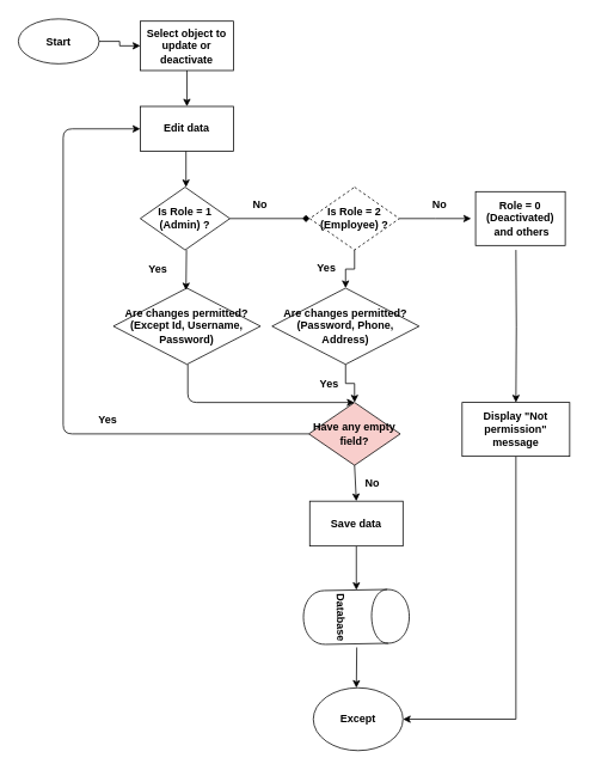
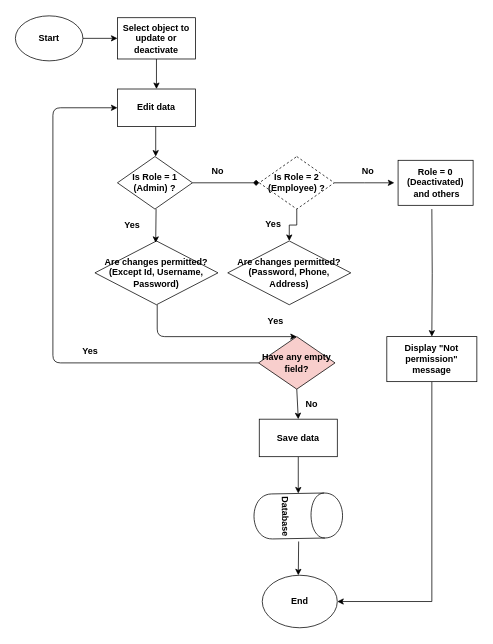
  <mxCell id="0" />
  <mxCell id="1" parent="0" />
  <mxCell id="2" value="" style="edgeStyle=orthogonalEdgeStyle;rounded=0;orthogonalLoop=1;jettySize=auto;html=1;" edge="1" parent="1" source="3" target="5"><mxGeometry relative="1" as="geometry" /></mxCell>
- <mxCell id="3" value="&lt;b&gt;Start&lt;/b&gt;" style="ellipse;whiteSpace=wrap;html=1;" vertex="1" parent="1"><mxGeometry x="20" y="20.5" width="90" height="50" as="geometry" /></mxCell>
+ <mxCell id="3" value="&lt;b&gt;Start&lt;/b&gt;" style="ellipse;whiteSpace=wrap;html=1;" vertex="1" parent="1"><mxGeometry x="20" y="20.5" width="90" height="60" as="geometry" /></mxCell>
  <mxCell id="4" value="" style="edgeStyle=orthogonalEdgeStyle;rounded=0;orthogonalLoop=1;jettySize=auto;html=1;" edge="1" parent="1" source="5" target="6"><mxGeometry relative="1" as="geometry" /></mxCell>
  <mxCell id="5" value="&lt;b&gt;Select object to update or deactivate&lt;/b&gt;" style="rounded=0;whiteSpace=wrap;html=1;" vertex="1" parent="1"><mxGeometry x="156" y="23" width="104" height="55" as="geometry" /></mxCell>
  <mxCell id="6" value="&lt;b&gt;Edit data&lt;/b&gt;" style="rounded=0;whiteSpace=wrap;html=1;" vertex="1" parent="1"><mxGeometry x="156" y="118" width="104" height="50" as="geometry" /></mxCell>
  <mxCell id="7" value="&lt;b&gt;Are changes permitted?&lt;br&gt;(Except Id, Username, Password)&lt;br&gt;&lt;/b&gt;" style="rhombus;whiteSpace=wrap;html=1;" vertex="1" parent="1"><mxGeometry x="126" y="320.5" width="164" height="85" as="geometry" /></mxCell>
  <mxCell id="8" value="" style="edgeStyle=orthogonalEdgeStyle;rounded=0;orthogonalLoop=1;jettySize=auto;html=1;endArrow=diamond;" edge="1" parent="1" source="9" target="12"><mxGeometry relative="1" as="geometry" /></mxCell>
  <mxCell id="9" value="&lt;b&gt;Is Role = 1 (Admin) ?&lt;/b&gt;" style="rhombus;whiteSpace=wrap;html=1;" vertex="1" parent="1"><mxGeometry x="156" y="208" width="100" height="70" as="geometry" /></mxCell>
  <mxCell id="10" value="" style="edgeStyle=orthogonalEdgeStyle;rounded=0;orthogonalLoop=1;jettySize=auto;html=1;" edge="1" parent="1" source="12" target="30"><mxGeometry relative="1" as="geometry" /></mxCell>
  <mxCell id="11" value="" style="edgeStyle=orthogonalEdgeStyle;rounded=0;orthogonalLoop=1;jettySize=auto;html=1;" edge="1" parent="1" source="12"><mxGeometry relative="1" as="geometry"><mxPoint x="525" y="243" as="targetPoint" /></mxGeometry></mxCell>
  <mxCell id="12" value="&lt;b&gt;Is Role = 2 (Employee) ?&lt;/b&gt;" style="rhombus;whiteSpace=wrap;html=1;dashed=1;" vertex="1" parent="1"><mxGeometry x="345" y="208" width="100" height="70" as="geometry" /></mxCell>
  <mxCell id="13" value="" style="edgeStyle=orthogonalEdgeStyle;rounded=0;orthogonalLoop=1;jettySize=auto;html=1;entryX=0.5;entryY=0;entryDx=0;entryDy=0;" edge="1" parent="1" target="32"><mxGeometry relative="1" as="geometry"><mxPoint x="575" y="278" as="sourcePoint" /><mxPoint x="575" y="358" as="targetPoint" /></mxGeometry></mxCell>
  <mxCell id="14" value="" style="edgeStyle=orthogonalEdgeStyle;rounded=0;orthogonalLoop=1;jettySize=auto;html=1;" edge="1" parent="1" source="15" target="16"><mxGeometry relative="1" as="geometry" /></mxCell>
  <mxCell id="15" value="&lt;b&gt;Save data&lt;/b&gt;" style="rounded=0;whiteSpace=wrap;html=1;" vertex="1" parent="1"><mxGeometry x="345" y="558" width="104" height="50" as="geometry" /></mxCell>
  <mxCell id="16" value="&lt;b&gt;Database&lt;/b&gt;" style="shape=cylinder;whiteSpace=wrap;html=1;boundedLbl=1;backgroundOutline=1;rotation=89;" vertex="1" parent="1"><mxGeometry x="367" y="628" width="60" height="118" as="geometry" /></mxCell>
- <mxCell id="17" value="&lt;b&gt;Except&lt;/b&gt;" style="ellipse;whiteSpace=wrap;html=1;" vertex="1" parent="1"><mxGeometry x="349" y="766" width="100" height="70" as="geometry" /></mxCell>
+ <mxCell id="17" value="&lt;b&gt;End&lt;/b&gt;" style="ellipse;whiteSpace=wrap;html=1;" vertex="1" parent="1"><mxGeometry x="349" y="766" width="100" height="70" as="geometry" /></mxCell>
  <mxCell id="18" value="&lt;b&gt;Have any empty field?&lt;/b&gt;" style="rhombus;whiteSpace=wrap;html=1;fillColor=#f8cecc;" vertex="1" parent="1"><mxGeometry x="344" y="448" width="102" height="70" as="geometry" /></mxCell>
  <mxCell id="19" value="" style="endArrow=classic;html=1;" edge="1" parent="1"><mxGeometry width="50" height="50" relative="1" as="geometry"><mxPoint x="207" y="168" as="sourcePoint" /><mxPoint x="207" y="208" as="targetPoint" /></mxGeometry></mxCell>
  <mxCell id="20" value="" style="endArrow=classic;html=1;entryX=0.5;entryY=0;entryDx=0;entryDy=0;" edge="1" parent="1" target="18"><mxGeometry width="50" height="50" relative="1" as="geometry"><mxPoint x="209" y="405.5" as="sourcePoint" /><mxPoint x="208.5" y="450.5" as="targetPoint" /><Array as="points"><mxPoint x="209" y="448" /></Array></mxGeometry></mxCell>
  <mxCell id="21" value="" style="endArrow=classic;html=1;" edge="1" parent="1"><mxGeometry width="50" height="50" relative="1" as="geometry"><mxPoint x="207.5" y="278" as="sourcePoint" /><mxPoint x="207" y="323" as="targetPoint" /></mxGeometry></mxCell>
  <mxCell id="22" value="" style="endArrow=classic;html=1;" edge="1" parent="1"><mxGeometry width="50" height="50" relative="1" as="geometry"><mxPoint x="397.5" y="721" as="sourcePoint" /><mxPoint x="397" y="766" as="targetPoint" /></mxGeometry></mxCell>
  <mxCell id="23" value="" style="endArrow=classic;html=1;exitX=0;exitY=0.5;exitDx=0;exitDy=0;entryX=0;entryY=0.5;entryDx=0;entryDy=0;" edge="1" parent="1" source="18" target="6"><mxGeometry width="50" height="50" relative="1" as="geometry"><mxPoint x="20" y="478" as="sourcePoint" /><mxPoint x="70" y="428" as="targetPoint" /><Array as="points"><mxPoint x="70" y="483" /><mxPoint x="70" y="143" /></Array></mxGeometry></mxCell>
  <mxCell id="24" value="&lt;b&gt;No&lt;/b&gt;" style="text;html=1;strokeColor=none;fillColor=none;align=center;verticalAlign=middle;whiteSpace=wrap;rounded=0;" vertex="1" parent="1"><mxGeometry x="270" y="218" width="40" height="20" as="geometry" /></mxCell>
  <mxCell id="25" value="&lt;b&gt;Yes&lt;/b&gt;" style="text;html=1;strokeColor=none;fillColor=none;align=center;verticalAlign=middle;whiteSpace=wrap;rounded=0;" vertex="1" parent="1"><mxGeometry x="347" y="417" width="40" height="20" as="geometry" /></mxCell>
  <mxCell id="26" value="&lt;b&gt;Yes&lt;/b&gt;" style="text;html=1;strokeColor=none;fillColor=none;align=center;verticalAlign=middle;whiteSpace=wrap;rounded=0;" vertex="1" parent="1"><mxGeometry x="156" y="289.5" width="40" height="20" as="geometry" /></mxCell>
  <mxCell id="27" value="&lt;b&gt;No&lt;/b&gt;" style="text;html=1;strokeColor=none;fillColor=none;align=center;verticalAlign=middle;whiteSpace=wrap;rounded=0;" vertex="1" parent="1"><mxGeometry x="395" y="528" width="40" height="20" as="geometry" /></mxCell>
  <mxCell id="28" value="&lt;b&gt;Yes&lt;/b&gt;" style="text;html=1;strokeColor=none;fillColor=none;align=center;verticalAlign=middle;whiteSpace=wrap;rounded=0;" vertex="1" parent="1"><mxGeometry x="100" y="458" width="40" height="20" as="geometry" /></mxCell>
- <mxCell id="29" value="" style="edgeStyle=orthogonalEdgeStyle;rounded=0;orthogonalLoop=1;jettySize=auto;html=1;" edge="1" parent="1" source="30" target="18"><mxGeometry relative="1" as="geometry" /></mxCell>
  <mxCell id="30" value="&lt;b&gt;Are changes permitted?&lt;br&gt;(Password, Phone, Address)&lt;br&gt;&lt;/b&gt;" style="rhombus;whiteSpace=wrap;html=1;" vertex="1" parent="1"><mxGeometry x="303" y="320.5" width="164" height="85" as="geometry" /></mxCell>
  <mxCell id="31" value="" style="edgeStyle=orthogonalEdgeStyle;rounded=0;orthogonalLoop=1;jettySize=auto;html=1;entryX=1;entryY=0.5;entryDx=0;entryDy=0;" edge="1" parent="1" source="32" target="17"><mxGeometry relative="1" as="geometry"><mxPoint x="575" y="588" as="targetPoint" /><Array as="points"><mxPoint x="575" y="801" /></Array></mxGeometry></mxCell>
  <mxCell id="32" value="&lt;b&gt;Display &quot;Not permission&quot; message&lt;/b&gt;" style="rounded=0;whiteSpace=wrap;html=1;" vertex="1" parent="1"><mxGeometry x="515" y="448" width="120" height="60" as="geometry" /></mxCell>
  <mxCell id="33" value="" style="endArrow=classic;html=1;entryX=0.5;entryY=0;entryDx=0;entryDy=0;" edge="1" parent="1" target="15"><mxGeometry width="50" height="50" relative="1" as="geometry"><mxPoint x="395" y="518" as="sourcePoint" /><mxPoint x="445" y="468" as="targetPoint" /></mxGeometry></mxCell>
  <mxCell id="34" value="&lt;b&gt;No&lt;/b&gt;" style="text;html=1;strokeColor=none;fillColor=none;align=center;verticalAlign=middle;whiteSpace=wrap;rounded=0;" vertex="1" parent="1"><mxGeometry x="470" y="218" width="40" height="20" as="geometry" /></mxCell>
  <mxCell id="35" value="&lt;b style=&quot;white-space: normal&quot;&gt;Role = 0 (&lt;/b&gt;&lt;b style=&quot;white-space: normal&quot;&gt;Deactivated)&lt;/b&gt;&lt;b style=&quot;white-space: normal&quot;&gt;&lt;br&gt;&amp;nbsp;and others&lt;/b&gt;" style="rounded=0;whiteSpace=wrap;html=1;" vertex="1" parent="1"><mxGeometry x="530" y="213" width="100" height="60" as="geometry" /></mxCell>
  <mxCell id="36" value="&lt;b&gt;Yes&lt;/b&gt;" style="text;html=1;strokeColor=none;fillColor=none;align=center;verticalAlign=middle;whiteSpace=wrap;rounded=0;" vertex="1" parent="1"><mxGeometry x="344" y="288" width="40" height="20" as="geometry" /></mxCell>
